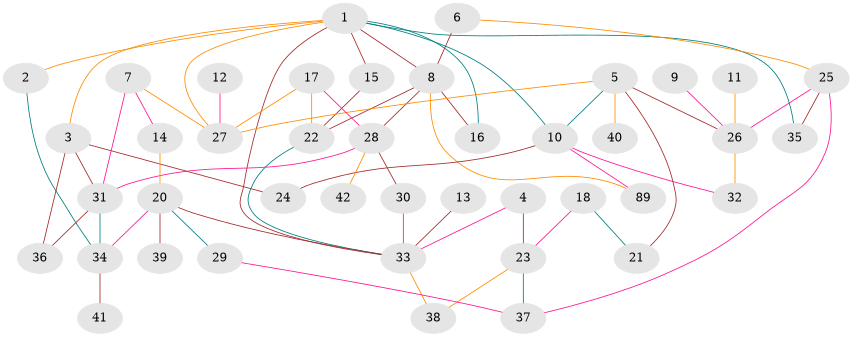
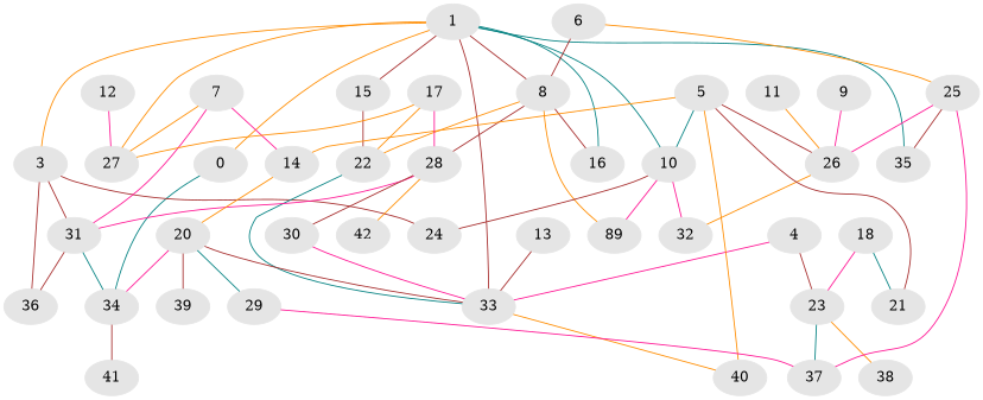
  graph {
    node [color=gray90 style=filled]
    edge [color=brown weight=1.0]
    1
-   2
+   2 [label=0]
    3
    8
    10
    15
    16
    27
    33
    35
    34
    24
    31
    36
    n15 [label=89]
    22
    28
    32
    26
    40
    41
    4
    23
    37
    38
    5
    21
    6
    25
    7
    14
    20
    30
    42
    9
    11
    12
    13
    29
    39
    17
    18
    1 -- 2 [color=darkorange]
    1 -- 3 [color=darkorange weight=2.0]
    1 -- 8
    1 -- 10 [color=teal]
    1 -- 15
    1 -- 16 [color=teal]
    1 -- 27 [color=darkorange]
    1 -- 33
    1 -- 35 [color=teal]
    2 -- 34 [color=teal]
    3 -- 24
    3 -- 31
    3 -- 36
    8 -- 16
    8 -- n15 [color=darkorange]
-   8 -- 22
+   8 -- 22 [color=darkorange]
    8 -- 28
    10 -- 24
    10 -- n15 [color=deeppink]
    10 -- 32 [color=deeppink]
    15 -- 22
-   33 -- 38 [color=darkorange]
+   33 -- 40 [color=darkorange]
    34 -- 41
    31 -- 34 [color=teal]
    31 -- 36
    22 -- 33 [color=teal]
    28 -- 31 [color=deeppink]
    28 -- 30
    28 -- 42 [color=darkorange]
    26 -- 32 [color=darkorange weight=2.0]
    4 -- 33 [color=deeppink]
    4 -- 23
    23 -- 37 [color=teal]
    23 -- 38 [color=darkorange]
    5 -- 10 [color=teal]
-   5 -- 27 [color=darkorange]
+   5 -- 14 [color=darkorange]
    5 -- 26
    5 -- 40 [color=darkorange weight=2.0]
    5 -- 21
    6 -- 8
    6 -- 25 [color=darkorange]
    25 -- 35
    25 -- 26 [color=deeppink]
    25 -- 37 [color=deeppink]
    7 -- 27 [color=darkorange]
    7 -- 31 [color=deeppink]
    7 -- 14 [color=deeppink]
    14 -- 20 [color=darkorange]
    20 -- 33
    20 -- 34 [color=deeppink]
    20 -- 29 [color=teal weight=2.0]
    20 -- 39
    30 -- 33 [color=deeppink]
    9 -- 26 [color=deeppink]
    11 -- 26 [color=darkorange]
    12 -- 27 [color=deeppink]
    13 -- 33
    29 -- 37 [color=deeppink]
    17 -- 27 [color=darkorange]
    17 -- 22 [color=darkorange]
    17 -- 28 [color=deeppink]
    18 -- 23 [color=deeppink]
    18 -- 21 [color=teal]
  }
